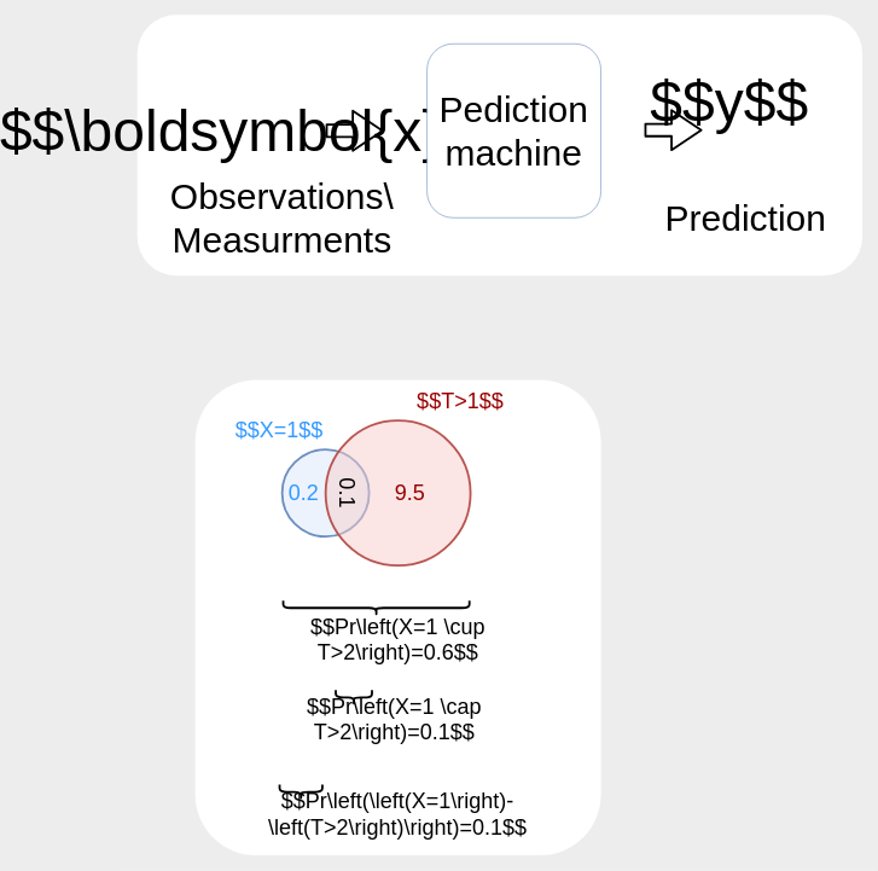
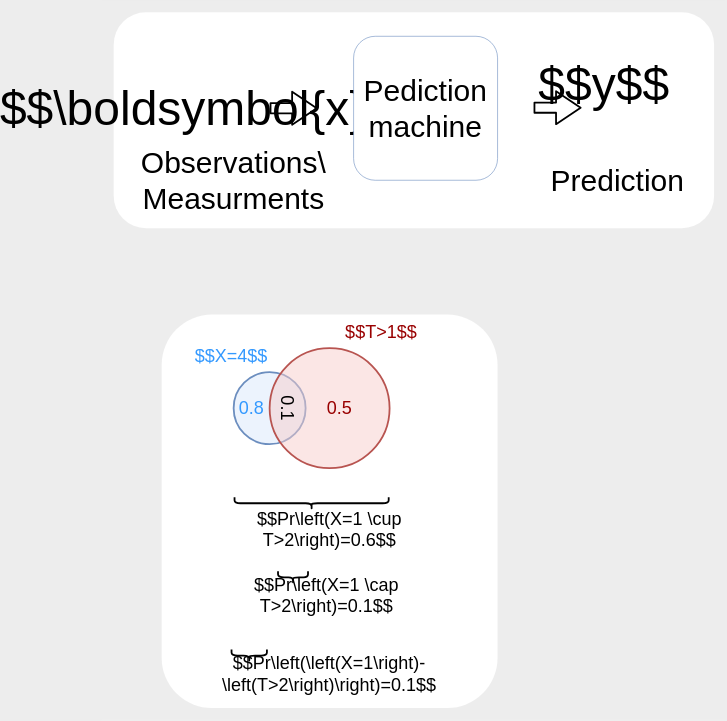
  <mxCell id="0" />
  <mxCell id="1" parent="0" />
  <mxCell id="2" value="" style="rounded=1;whiteSpace=wrap;html=1;fontSize=25;strokeColor=none;" parent="1" vertex="1"><mxGeometry x="100" y="524" width="560" height="656" as="geometry" /></mxCell>
  <mxCell id="3" value="" style="rounded=1;whiteSpace=wrap;html=1;fontSize=25;strokeColor=none;" parent="1" vertex="1"><mxGeometry width="1001" height="360" as="geometry" x="20" y="20" /></mxCell>
  <mxCell id="4" value="$$\boldsymbol{x}$$" style="text;html=1;strokeColor=none;fillColor=none;align=center;verticalAlign=middle;whiteSpace=wrap;rounded=0;fontSize=80;" parent="1" vertex="1"><mxGeometry x="140" y="140" width="80" height="80" as="geometry" /></mxCell>
  <mxCell id="5" value="" style="shape=flexArrow;endArrow=classic;html=1;fontSize=40;strokeWidth=3;width=15;endSize=12.667;endWidth=35;" parent="1" edge="1"><mxGeometry width="50" height="50" relative="1" as="geometry"><mxPoint x="280" y="180" as="sourcePoint" /><mxPoint x="360" y="180" as="targetPoint" /></mxGeometry></mxCell>
  <mxCell id="6" value="Pediction machine" style="rounded=1;whiteSpace=wrap;html=1;fontSize=50;fillColor=#ffffff;strokeColor=#6c8ebf;" parent="1" vertex="1"><mxGeometry x="420" y="60" width="240" height="240" as="geometry" /></mxCell>
  <mxCell id="7" value="Observations\&lt;br style=&quot;font-size: 50px&quot;&gt;Measurments&lt;br style=&quot;font-size: 50px&quot;&gt;" style="text;html=1;strokeColor=none;fillColor=none;align=center;verticalAlign=middle;whiteSpace=wrap;rounded=0;fontSize=50;" parent="1" vertex="1"><mxGeometry x="60" y="240" width="320" height="120" as="geometry" /></mxCell>
  <mxCell id="8" value="$$y$$" style="text;html=1;strokeColor=none;fillColor=none;align=center;verticalAlign=middle;whiteSpace=wrap;rounded=0;fontSize=80;" parent="1" vertex="1"><mxGeometry x="795" y="100" width="85" height="80" as="geometry" /></mxCell>
  <mxCell id="9" value="Prediction&lt;br style=&quot;font-size: 50px;&quot;&gt;" style="text;html=1;strokeColor=none;fillColor=none;align=center;verticalAlign=middle;whiteSpace=wrap;rounded=0;fontSize=50;" parent="1" vertex="1"><mxGeometry x="740" y="240" width="240" height="120" as="geometry" /></mxCell>
  <mxCell id="10" value="" style="shape=flexArrow;endArrow=classic;html=1;fontSize=40;strokeWidth=3;width=15;endSize=12.667;endWidth=35;" parent="1" edge="1"><mxGeometry width="50" height="50" relative="1" as="geometry"><mxPoint x="720" y="179" as="sourcePoint" /><mxPoint x="800" y="179" as="targetPoint" /></mxGeometry></mxCell>
  <mxCell id="11" value="" style="ellipse;whiteSpace=wrap;html=1;aspect=fixed;labelBackgroundColor=#ffffff;fontSize=50;fillColor=#dae8fc;strokeColor=#6c8ebf;strokeWidth=3;fillOpacity=50;" parent="1" vertex="1"><mxGeometry x="220" y="620" width="120" height="120" as="geometry" /></mxCell>
  <mxCell id="12" value="" style="ellipse;whiteSpace=wrap;html=1;aspect=fixed;labelBackgroundColor=#ffffff;fontSize=50;fillColor=#f8cecc;strokeColor=#b85450;strokeWidth=3;fillOpacity=50;" parent="1" vertex="1"><mxGeometry x="280" y="580" width="200" height="200" as="geometry" /></mxCell>
- <mxCell id="13" value="$$X=1$$" style="text;html=1;strokeColor=none;fillColor=none;align=center;verticalAlign=middle;whiteSpace=wrap;rounded=0;labelBackgroundColor=none;fontSize=30;fontColor=#3399FF;" parent="1" vertex="1"><mxGeometry x="155.5" y="570" width="120" height="45" as="geometry" /></mxCell>
+ <mxCell id="13" value="$$X=4$$" style="text;html=1;strokeColor=none;fillColor=none;align=center;verticalAlign=middle;whiteSpace=wrap;rounded=0;labelBackgroundColor=none;fontSize=30;fontColor=#3399FF;" parent="1" vertex="1"><mxGeometry x="155.5" y="570" width="120" height="45" as="geometry" /></mxCell>
  <mxCell id="14" value="$$T&amp;gt;1$$" style="text;html=1;strokeColor=none;fillColor=none;align=center;verticalAlign=middle;whiteSpace=wrap;rounded=0;labelBackgroundColor=none;fontSize=30;fontColor=#990000;" parent="1" vertex="1"><mxGeometry x="410.5" y="530" width="110" height="45" as="geometry" /></mxCell>
  <mxCell id="15" value="&lt;font color=&quot;#000000&quot; style=&quot;font-size: 30px&quot;&gt;$$Pr\left(\left(X=1\right)-\left(T&amp;gt;2\right)\right)=0.1$$&lt;/font&gt;" style="text;html=1;strokeColor=none;fillColor=none;align=center;verticalAlign=middle;whiteSpace=wrap;rounded=0;labelBackgroundColor=none;fontSize=30;fontColor=#990000;" parent="1" vertex="1"><mxGeometry x="150" y="1092.5" width="459" height="60" as="geometry" /></mxCell>
  <mxCell id="16" value="" style="shape=curlyBracket;whiteSpace=wrap;html=1;rounded=1;labelBackgroundColor=none;strokeWidth=3;fontSize=30;fontColor=#990000;rotation=-90;" parent="1" vertex="1"><mxGeometry x="340" y="710" width="20" height="257" as="geometry" /></mxCell>
  <mxCell id="17" value="&lt;font color=&quot;#000000&quot; style=&quot;font-size: 30px&quot;&gt;$$Pr\left(X=1 \cup T&amp;gt;2\right)=0.6$$&lt;/font&gt;" style="text;html=1;strokeColor=none;fillColor=none;align=center;verticalAlign=middle;whiteSpace=wrap;rounded=0;labelBackgroundColor=none;fontSize=30;fontColor=#990000;" parent="1" vertex="1"><mxGeometry x="180" y="852" width="400" height="60" as="geometry" /></mxCell>
  <mxCell id="18" value="" style="shape=curlyBracket;whiteSpace=wrap;html=1;rounded=1;labelBackgroundColor=none;strokeWidth=3;fontSize=30;fontColor=#990000;rotation=-90;" parent="1" vertex="1"><mxGeometry x="309" y="937" width="20" height="50" as="geometry" /></mxCell>
  <mxCell id="19" value="&lt;font color=&quot;#000000&quot; style=&quot;font-size: 30px&quot;&gt;$$Pr\left(X=1 \cap T&amp;gt;2\right)=0.1$$&lt;/font&gt;" style="text;html=1;strokeColor=none;fillColor=none;align=center;verticalAlign=middle;whiteSpace=wrap;rounded=0;labelBackgroundColor=none;fontSize=30;fontColor=#990000;" parent="1" vertex="1"><mxGeometry x="170" y="962" width="410" height="60" as="geometry" /></mxCell>
  <mxCell id="20" value="" style="shape=curlyBracket;whiteSpace=wrap;html=1;rounded=1;labelBackgroundColor=none;strokeWidth=3;fontSize=30;fontColor=#990000;rotation=-90;" parent="1" vertex="1"><mxGeometry x="236" y="1063" width="20" height="59" as="geometry" /></mxCell>
- <mxCell id="21" value="0.2" style="text;html=1;strokeColor=none;fillColor=none;align=center;verticalAlign=middle;whiteSpace=wrap;rounded=0;labelBackgroundColor=none;fontSize=30;fontColor=#3399FF;" parent="1" vertex="1"><mxGeometry x="220" y="662.5" width="60" height="35" as="geometry" /></mxCell>
- <mxCell id="22" value="9.5" style="text;html=1;strokeColor=none;fillColor=none;align=center;verticalAlign=middle;whiteSpace=wrap;rounded=0;labelBackgroundColor=none;fontSize=30;fontColor=#990000;" parent="1" vertex="1"><mxGeometry x="358.5" y="657.5" width="75" height="45" as="geometry" /></mxCell>
+ <mxCell id="21" value="0.8" style="text;html=1;strokeColor=none;fillColor=none;align=center;verticalAlign=middle;whiteSpace=wrap;rounded=0;labelBackgroundColor=none;fontSize=30;fontColor=#3399FF;" parent="1" vertex="1"><mxGeometry x="220" y="662.5" width="60" height="35" as="geometry" /></mxCell>
+ <mxCell id="22" value="0.5" style="text;html=1;strokeColor=none;fillColor=none;align=center;verticalAlign=middle;whiteSpace=wrap;rounded=0;labelBackgroundColor=none;fontSize=30;fontColor=#990000;" parent="1" vertex="1"><mxGeometry x="358.5" y="657.5" width="75" height="45" as="geometry" /></mxCell>
  <mxCell id="23" value="&lt;font color=&quot;#000000&quot; style=&quot;font-size: 30px&quot;&gt;0.1&lt;/font&gt;" style="text;html=1;strokeColor=none;fillColor=none;align=center;verticalAlign=middle;whiteSpace=wrap;rounded=0;labelBackgroundColor=none;fontSize=30;fontColor=#990000;rotation=90;" parent="1" vertex="1"><mxGeometry x="260" y="650" width="100" height="60" as="geometry" /></mxCell>
